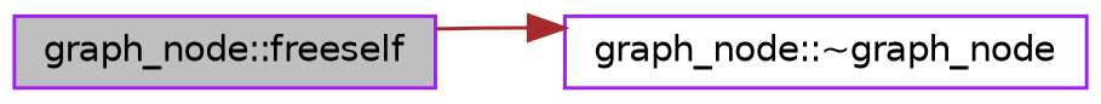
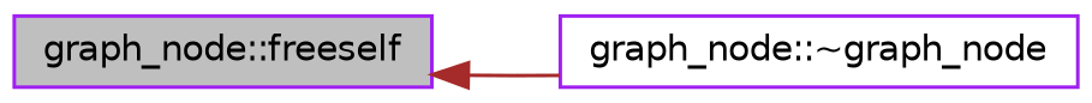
  digraph {
    rankdir=LR
    node [color=purple fontname=Helvetica fontsize=10 shape=record style=filled]
    n1 [fillcolor=grey75 fontcolor=black height=0.2 label="graph_node::freeself" width=0.4]
    n2 [fillcolor=white height=0.2 label="graph_node::~graph_node" width=0.4]
-   n2 -> n1 [color=brown dir=back fontname=Helvetica fontsize=10 labelfontname=Helvetica labelfontsize=10 style=solid]
+   n1 -> n2 [color=brown dir=back fontname=Helvetica fontsize=10 labelfontname=Helvetica labelfontsize=10 style=solid]
  }
